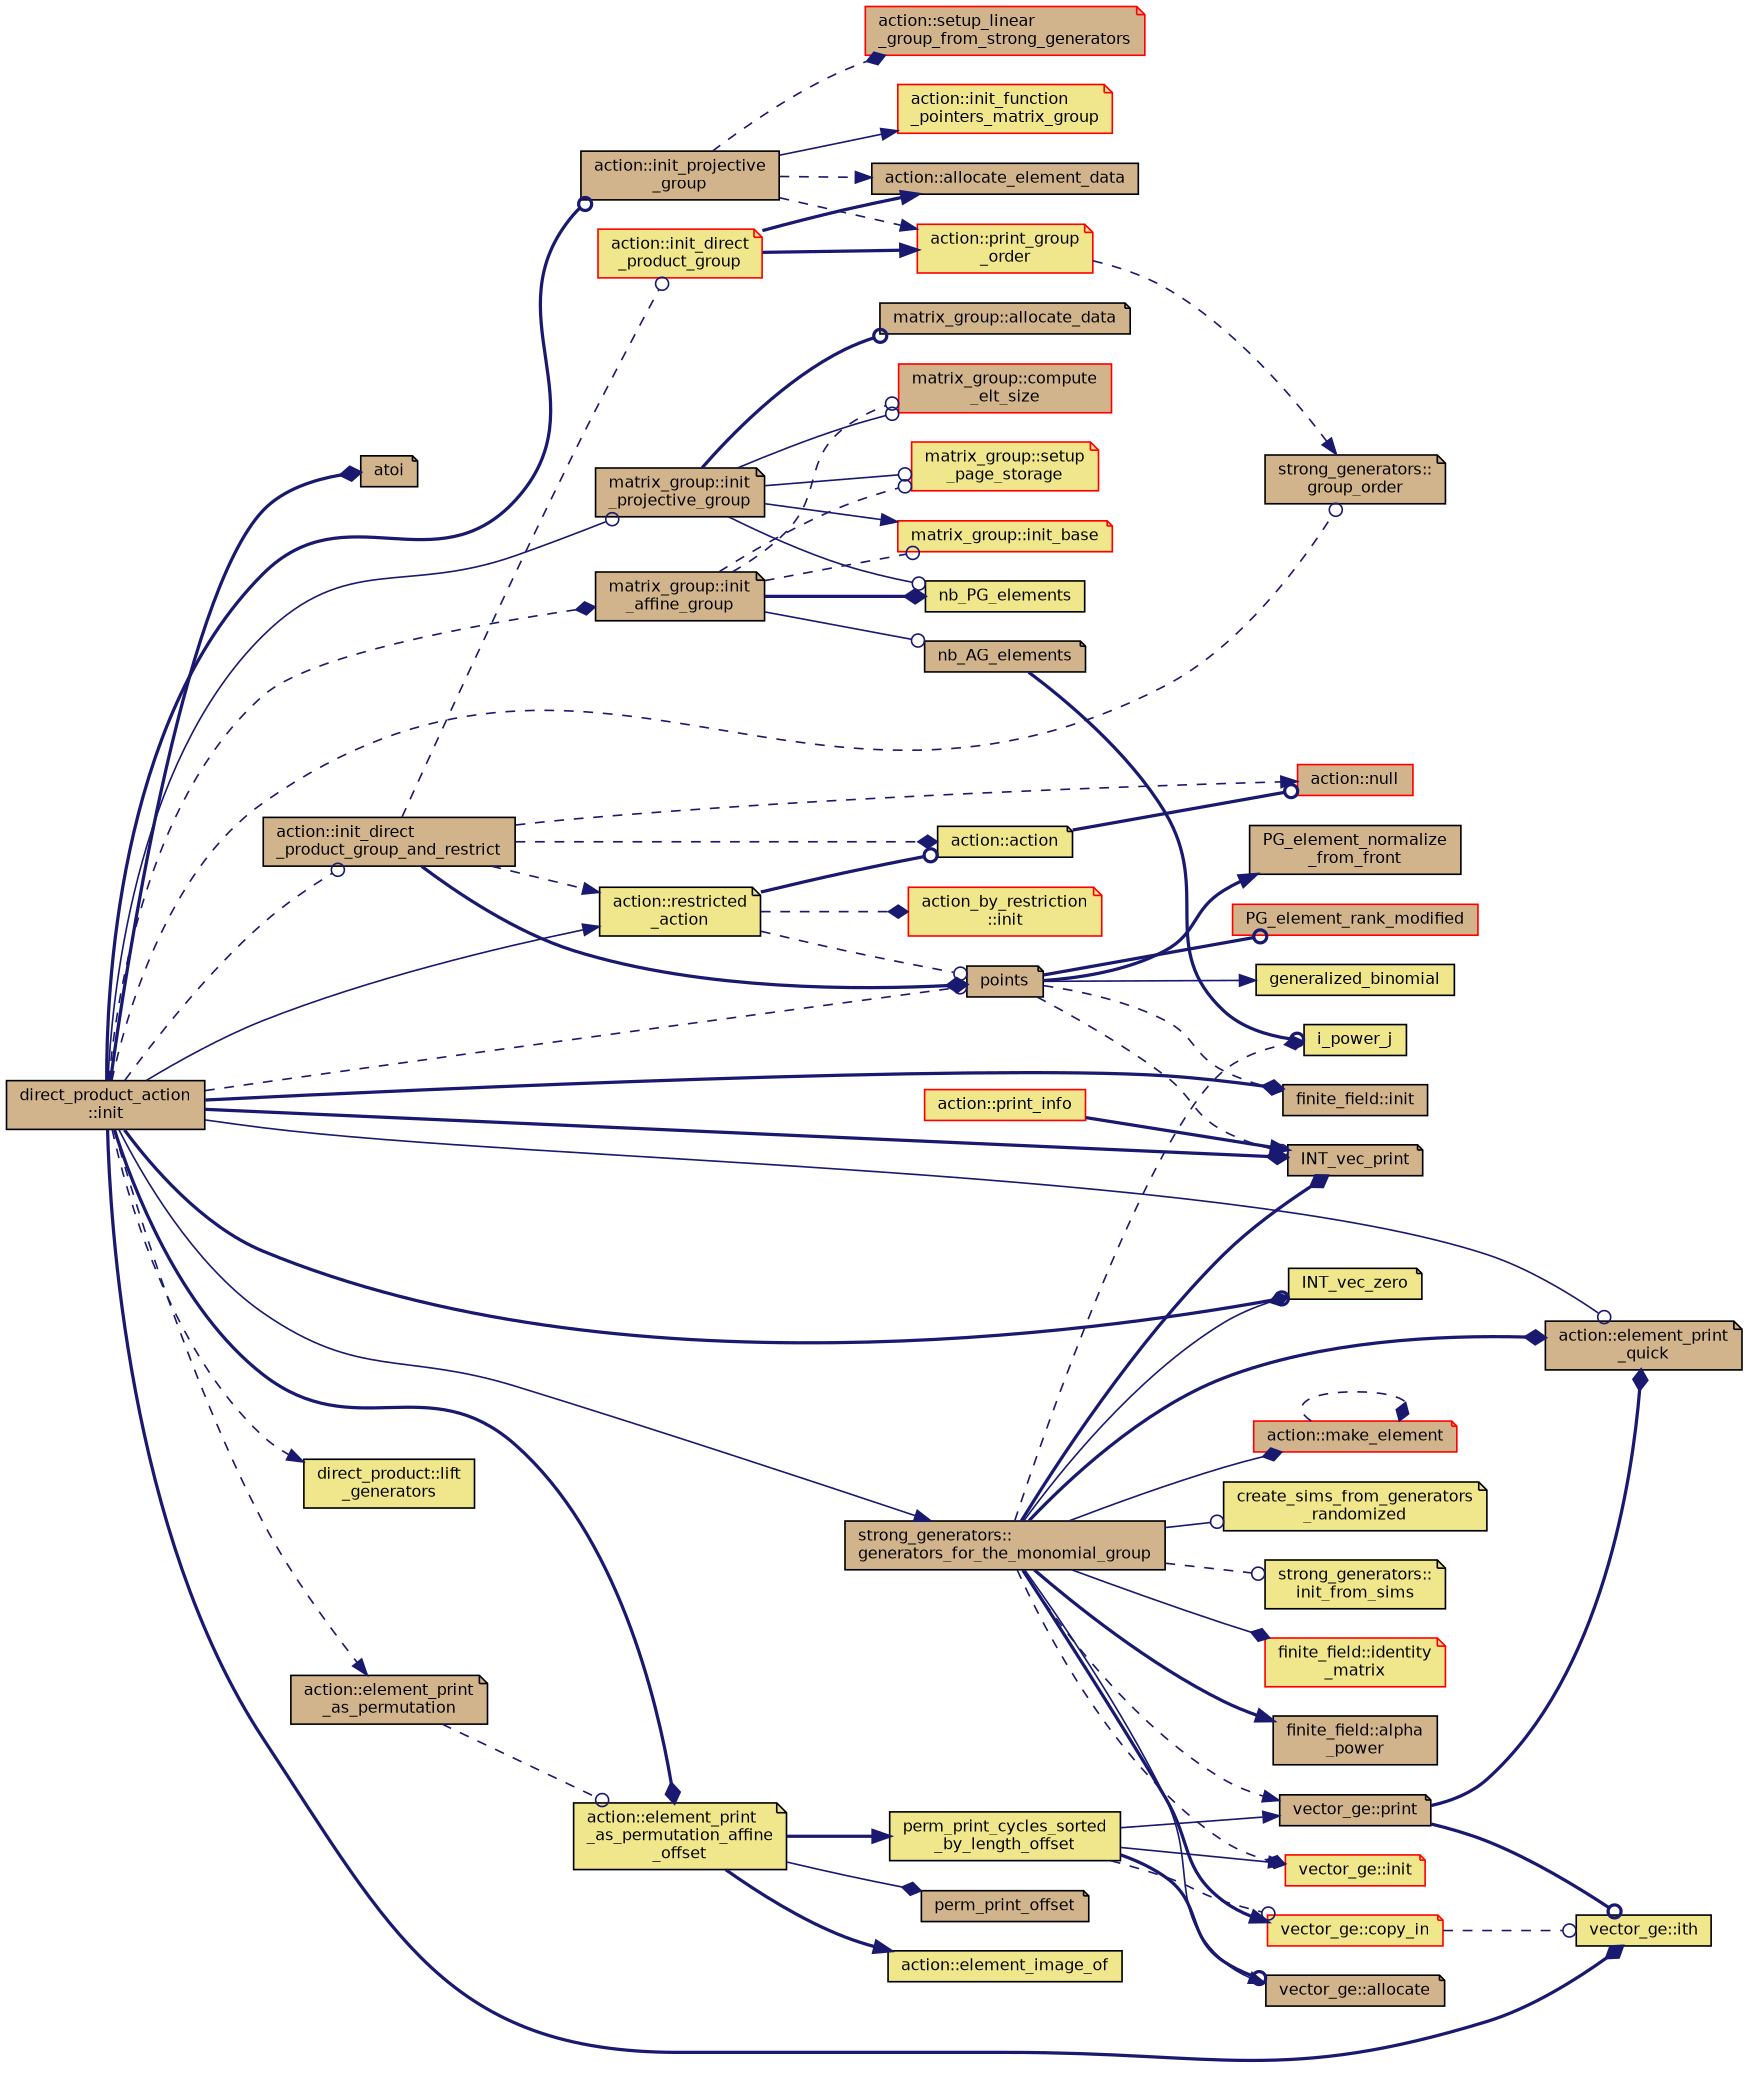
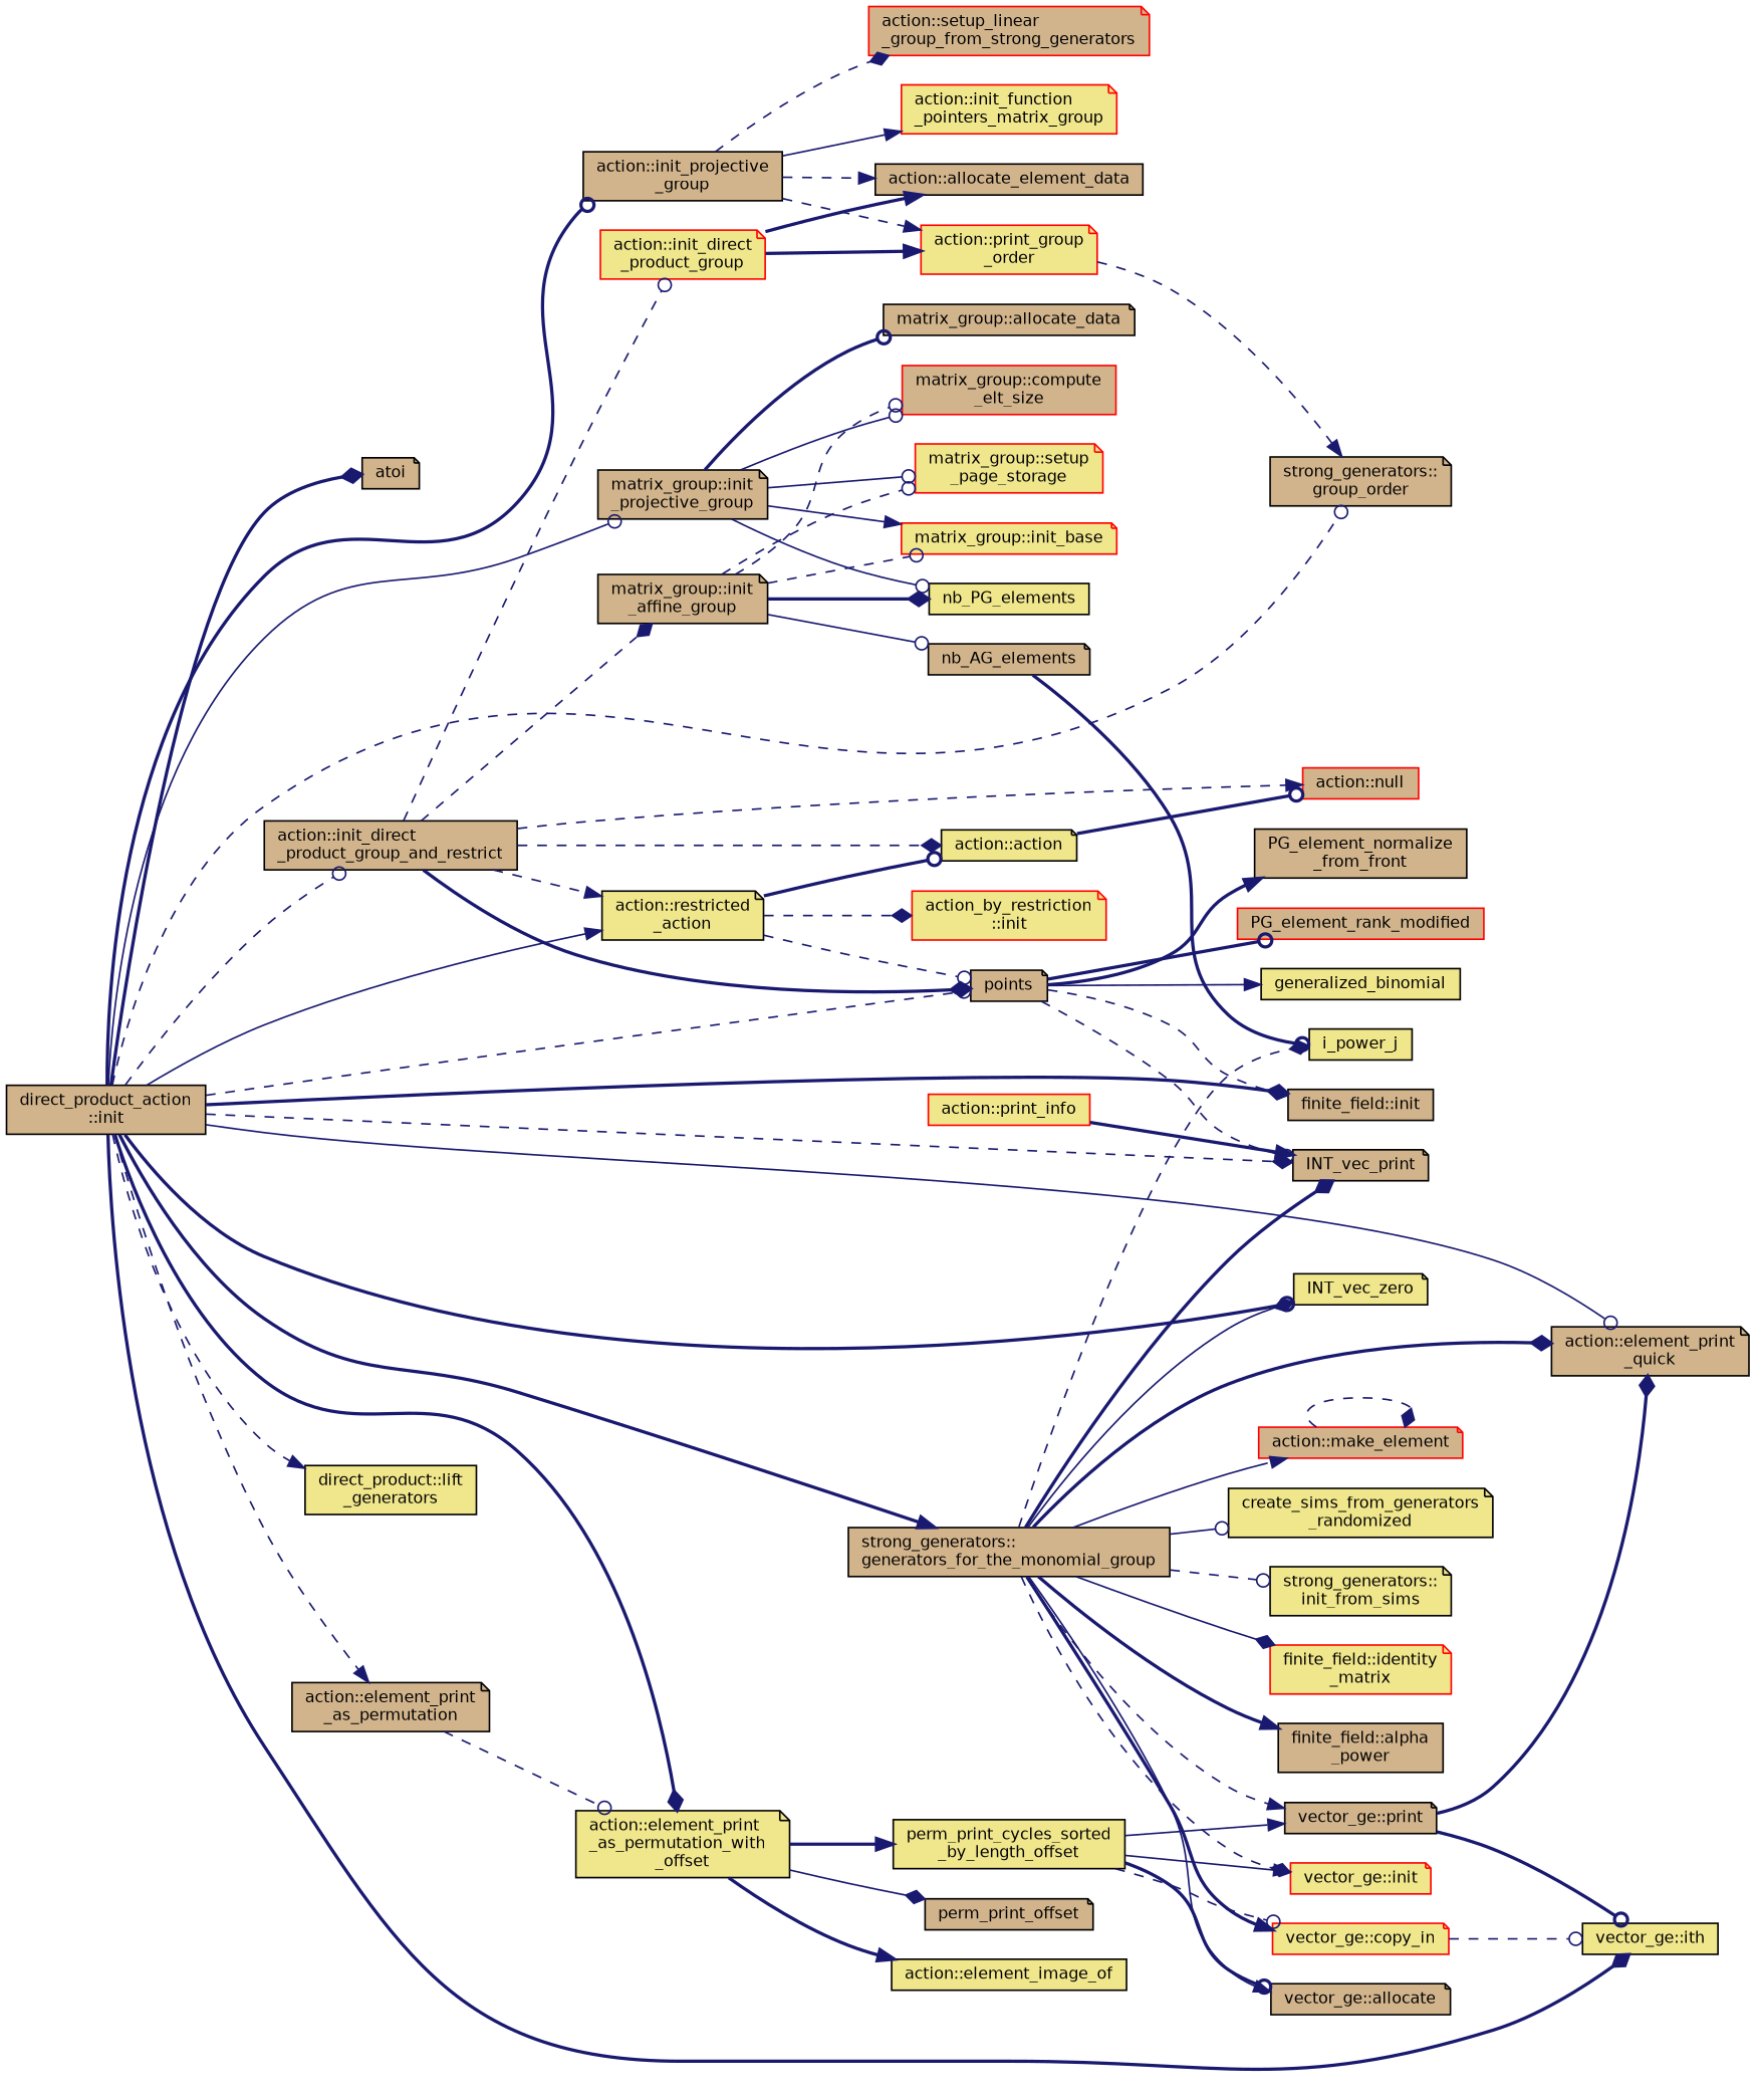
  digraph {
    rankdir=LR
    node [color=black fillcolor=tan fontname=Helvetica fontsize=10 shape=note style=filled]
    edge [arrowhead=odot color=midnightblue fontname=Helvetica fontsize=10 labelfontname=Helvetica labelfontsize=10 style=dashed]
    n1 [fontcolor=black height=0.2 label="direct_product_action\l::init" shape=box width=0.4]
    n2 [height=0.2 label=atoi width=0.4]
    n3 [height=0.2 label=INT_vec_print width=0.4]
    n4 [fillcolor=khaki height=0.2 label=INT_vec_zero width=0.4]
    n5 [height=0.2 label="finite_field::init" shape=box width=0.4]
    n6 [height=0.2 label="action::init_projective\l_group" shape=box width=0.4]
    n7 [height=0.2 label="matrix_group::init\l_projective_group" width=0.4]
    n8 [height=0.2 label="matrix_group::init\l_affine_group" width=0.4]
    n9 [height=0.2 label="action::init_direct\l_product_group_and_restrict" shape=box width=0.4]
    n10 [height=0.2 label=points width=0.4]
    n11 [fillcolor=khaki height=0.2 label="action::restricted\l_action" width=0.4]
    n12 [height=0.2 label="strong_generators::\lgenerators_for_the_monomial_group" shape=box width=0.4]
    n13 [height=0.2 label="action::element_print\l_quick" width=0.4]
    n14 [fillcolor=khaki height=0.2 label="vector_ge::ith" shape=box width=0.4]
    n15 [height=0.2 label="strong_generators::\lgroup_order" width=0.4]
    n16 [fillcolor=khaki height=0.2 label="direct_product::lift\l_generators" shape=box width=0.4]
-   n17 [fillcolor=khaki height=0.2 label="action::element_print\l_as_permutation_affine\l_offset" width=0.4]
+   n17 [fillcolor=khaki height=0.2 label="action::element_print\l_as_permutation_with\l_offset" width=0.4]
    n18 [height=0.2 label="action::element_print\l_as_permutation" width=0.4]
    n19 [color=red fillcolor=khaki height=0.2 label="action::init_function\l_pointers_matrix_group" width=0.4]
    n20 [height=0.2 label="action::allocate_element_data" shape=box width=0.4]
    n21 [color=red height=0.2 label="action::setup_linear\l_group_from_strong_generators" width=0.4]
    n22 [color=red fillcolor=khaki height=0.2 label="action::print_group\l_order" width=0.4]
    n23 [fillcolor=khaki height=0.2 label=nb_PG_elements shape=box width=0.4]
    n24 [color=red height=0.2 label="matrix_group::compute\l_elt_size" shape=box width=0.4]
    n25 [height=0.2 label="matrix_group::allocate_data" width=0.4]
    n26 [color=red fillcolor=khaki height=0.2 label="matrix_group::setup\l_page_storage" width=0.4]
    n27 [color=red fillcolor=khaki height=0.2 label="matrix_group::init_base" width=0.4]
    n28 [height=0.2 label=nb_AG_elements width=0.4]
    n29 [fillcolor=khaki height=0.2 label="action::action" width=0.4]
    n30 [color=red height=0.2 label="action::null" shape=box width=0.4]
    n31 [color=red fillcolor=khaki height=0.2 label="action::init_direct\l_product_group" width=0.4]
    n32 [fillcolor=khaki height=0.2 label=generalized_binomial shape=box width=0.4]
    n33 [height=0.2 label="PG_element_normalize\l_from_front" shape=box width=0.4]
    n34 [color=red height=0.2 label=PG_element_rank_modified shape=box width=0.4]
    n35 [color=red fillcolor=khaki height=0.2 label="action_by_restriction\l::init" width=0.4]
    n36 [fillcolor=khaki height=0.2 label=i_power_j shape=box width=0.4]
    n37 [color=red fillcolor=khaki height=0.2 label="vector_ge::init" width=0.4]
    n38 [height=0.2 label="vector_ge::allocate" width=0.4]
    n39 [color=red fillcolor=khaki height=0.2 label="finite_field::identity\l_matrix" width=0.4]
    n40 [height=0.2 label="finite_field::alpha\l_power" shape=box width=0.4]
    n41 [color=red height=0.2 label="action::make_element" width=0.4]
    n42 [color=red fillcolor=khaki height=0.2 label="vector_ge::copy_in" width=0.4]
    n43 [fillcolor=khaki height=0.2 label="create_sims_from_generators\l_randomized" width=0.4]
    n44 [fillcolor=khaki height=0.2 label="strong_generators::\linit_from_sims" width=0.4]
    n45 [height=0.2 label="vector_ge::print" width=0.4]
    n46 [fillcolor=khaki height=0.2 label="action::element_image_of" shape=box width=0.4]
    n47 [height=0.2 label=perm_print_offset width=0.4]
    n48 [fillcolor=khaki height=0.2 label="perm_print_cycles_sorted\l_by_length_offset" shape=box width=0.4]
    n49 [color=red fillcolor=khaki height=0.2 label="action::print_info" shape=box width=0.4]
    n1 -> n2 [arrowhead=diamond style=bold]
-   n1 -> n3 [arrowhead=diamond style=bold]
+   n1 -> n3 [arrowhead=diamond]
    n1 -> n4 [style=bold]
    n1 -> n5 [arrowhead=diamond style=bold]
    n1 -> n6 [style=bold]
    n1 -> n7 [style=solid]
-   n1 -> n8 [arrowhead=diamond]
+   n9 -> n8 [arrowhead=diamond]
    n1 -> n9
    n1 -> n10
    n1 -> n11 [arrowhead=normal style=solid]
-   n1 -> n12 [arrowhead=normal style=solid]
+   n1 -> n12 [arrowhead=normal style=bold]
    n1 -> n13 [style=solid]
    n1 -> n14 [arrowhead=diamond style=bold]
    n1 -> n15
    n1 -> n16 [arrowhead=normal]
    n1 -> n17 [arrowhead=diamond style=bold]
    n1 -> n18 [arrowhead=normal]
    n6 -> n19 [arrowhead=normal style=solid]
    n6 -> n20 [arrowhead=normal]
    n6 -> n21 [arrowhead=diamond]
    n6 -> n22 [arrowhead=normal]
    n7 -> n23 [style=solid]
    n7 -> n24 [style=solid]
    n7 -> n25 [style=bold]
    n7 -> n26 [style=solid]
    n7 -> n27 [arrowhead=normal style=solid]
    n8 -> n23 [arrowhead=diamond style=bold]
    n8 -> n24
    n8 -> n26
    n8 -> n27
    n8 -> n28 [style=solid]
    n9 -> n10 [arrowhead=diamond style=bold]
    n9 -> n11 [arrowhead=normal]
    n9 -> n29 [arrowhead=diamond]
    n9 -> n30 [arrowhead=normal]
    n9 -> n31
    n10 -> n3
    n10 -> n5 [arrowhead=diamond]
    n10 -> n32 [arrowhead=normal style=solid]
    n10 -> n33 [arrowhead=normal style=bold]
    n10 -> n34 [style=bold]
    n11 -> n10
    n11 -> n29 [style=bold]
    n11 -> n35 [arrowhead=diamond]
    n12 -> n3 [arrowhead=diamond style=bold]
    n12 -> n4 [arrowhead=diamond style=solid]
    n12 -> n13 [arrowhead=diamond style=bold]
    n12 -> n36 [arrowhead=diamond]
    n12 -> n37 [arrowhead=diamond]
    n12 -> n38 [arrowhead=normal style=solid]
    n12 -> n39 [arrowhead=diamond style=solid]
    n12 -> n40 [arrowhead=normal style=bold]
-   n12 -> n41 [arrowhead=diamond style=solid]
+   n12 -> n41 [arrowhead=normal style=solid]
    n12 -> n42 [arrowhead=normal style=bold]
    n12 -> n43 [style=solid]
    n12 -> n44
    n12 -> n45 [arrowhead=normal]
    n17 -> n46 [arrowhead=normal style=bold]
    n17 -> n47 [arrowhead=diamond style=solid]
    n17 -> n48 [arrowhead=normal style=bold]
    n18 -> n17
    n22 -> n15 [arrowhead=normal]
    n28 -> n36 [style=bold]
    n29 -> n30 [style=bold]
    n31 -> n20 [arrowhead=normal style=bold]
    n31 -> n22 [arrowhead=normal style=bold]
    n41 -> n41 [arrowhead=diamond]
    n42 -> n14
    n45 -> n13 [arrowhead=diamond style=bold]
    n45 -> n14 [style=bold]
    n48 -> n37 [arrowhead=normal style=solid]
    n48 -> n38 [style=bold]
    n48 -> n42
    n48 -> n45 [arrowhead=normal style=solid]
    n49 -> n3 [arrowhead=normal style=bold]
  }
